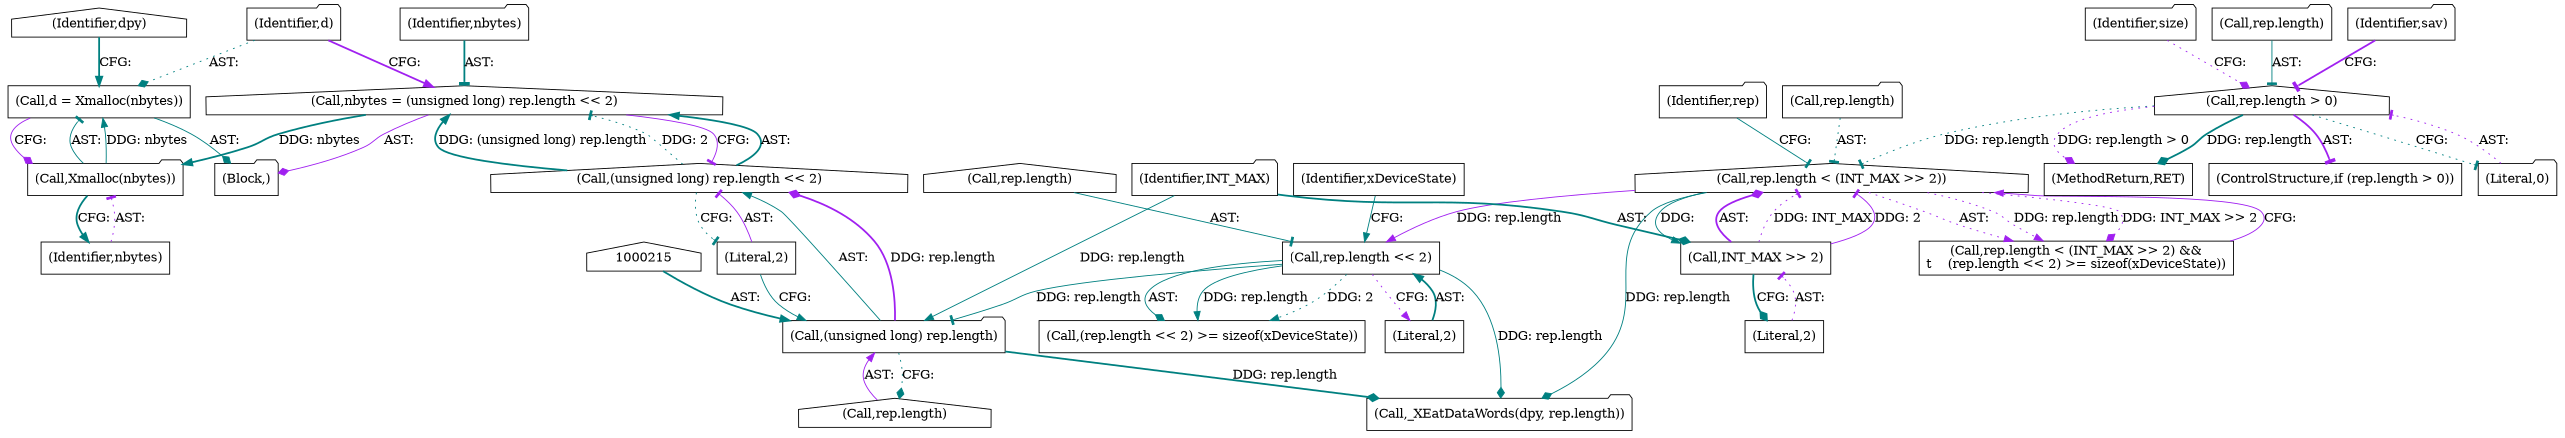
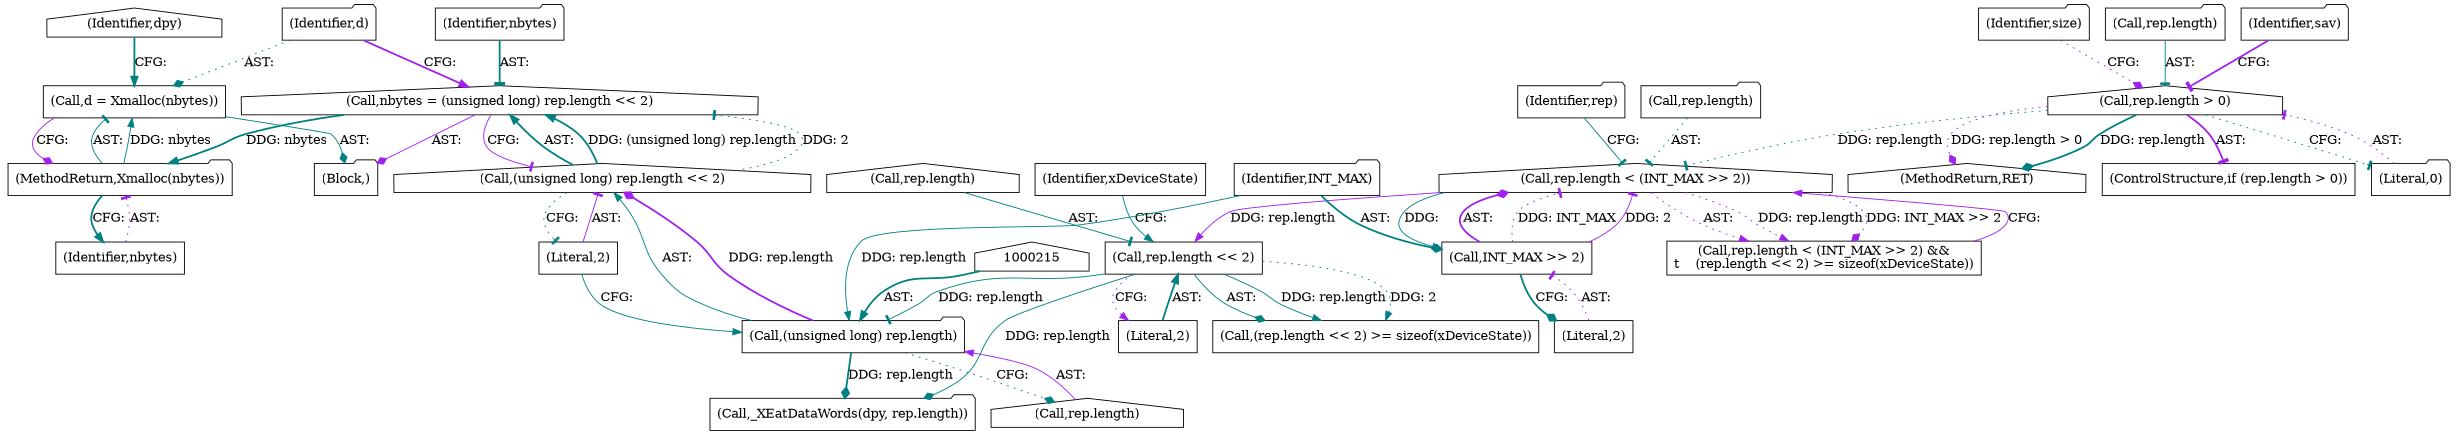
  digraph {
    fontname="DejaVu Serif"
    node [fontname="DejaVu Serif" shape=folder]
    edge [arrowhead=normal color=teal fontname="DejaVu Serif" style=solid]
    n1 [label="(Call,d = Xmalloc(nbytes))" shape=box]
-   n2 [label="(Call,Xmalloc(nbytes))"]
+   n2 [label="(MethodReturn,Xmalloc(nbytes))"]
    n3 [label="(Block,)"]
    n4 [label="(Identifier,nbytes)" shape=box]
    n5 [label="(Call,nbytes = (unsigned long) rep.length << 2)" shape=house]
    n6 [label="(Call,(unsigned long) rep.length << 2)" shape=house]
    n7 [label="(Literal,2)" shape=box]
    n8 [label="(Call,(unsigned long) rep.length)"]
    n9 [label="(Call,_XEatDataWords(dpy, rep.length))"]
    n10 [label="(Call,rep.length)" shape=house]
    n11 [label="(Call,rep.length < (INT_MAX >> 2))" shape=house]
    n12 [label="(Call,INT_MAX >> 2)" shape=box]
    n13 [label="(Call,rep.length << 2)" shape=box]
    n14 [label="(Call,rep.length < (INT_MAX >> 2) &&\n\t    (rep.length << 2) >= sizeof(xDeviceState))" shape=box]
    n15 [label="(Literal,2)" shape=box]
    n16 [label="(Literal,2)" shape=box]
    n17 [label="(Call,(rep.length << 2) >= sizeof(xDeviceState))" shape=box]
    n18 [label="(Call,rep.length > 0)" shape=house]
-   n19 [label="(MethodReturn,RET)" shape=box]
+   n19 [label="(MethodReturn,RET)" shape=house]
    n20 [label="(ControlStructure,if (rep.length > 0))" shape=box]
    n21 [label="(Literal,0)"]
    n22 [label="(Identifier,size)"]
    n23 [label="(Identifier,dpy)" shape=house]
    n24 [label="(Call,rep.length)" shape=house]
    n25 [label="(Identifier,xDeviceState)" shape=box]
    n26 [label="(Identifier,INT_MAX)"]
    n27 [label="(Identifier,rep)"]
    n28 [label="(Call,rep.length)"]
    n29 [label="(Call,rep.length)"]
    n30 [label="(Identifier,nbytes)"]
    n31 [label="(Identifier,d)"]
    n32 [label="(Identifier,sav)"]
    1000215 [shape=house]
    n1 -> n2 [arrowhead=diamond color=purple label="CFG: "]
    n1 -> n3 [arrowhead=diamond label="AST: "]
    n2 -> n1 [arrowhead=tee label="AST: "]
    n2 -> n1 [label="DDG: nbytes"]
    n2 -> n4 [label="CFG: " style=bold]
    n4 -> n2 [arrowhead=tee color=purple label="AST: " style=dotted]
    n5 -> n2 [label="DDG: nbytes" style=bold]
    n5 -> n3 [arrowhead=diamond color=purple label="AST: "]
    n5 -> n6 [arrowhead=tee color=purple label="CFG: "]
    n6 -> n5 [label="AST: " style=bold]
    n6 -> n5 [label="DDG: (unsigned long) rep.length" style=bold]
    n6 -> n5 [arrowhead=tee label="DDG: 2" style=dotted]
    n6 -> n7 [arrowhead=tee label="CFG: " style=dotted]
    n7 -> n6 [arrowhead=tee color=purple label="AST: "]
    n7 -> n8 [label="CFG: "]
    n8 -> n6 [label="AST: "]
    n8 -> n6 [arrowhead=diamond color=purple label="DDG: rep.length" style=bold]
    n8 -> n9 [arrowhead=diamond label="DDG: rep.length" style=bold]
    n8 -> n10 [arrowhead=diamond label="CFG: " style=dotted]
    n10 -> n8 [color=purple label="AST: "]
-   n11 -> n9 [arrowhead=diamond label="DDG: rep.length"]
    n11 -> n12 [label="DDG: "]
    n11 -> n13 [color=purple label="DDG: rep.length"]
    n11 -> n14 [color=purple label="AST: " style=dotted]
    n11 -> n14 [color=purple label="DDG: rep.length" style=dotted]
    n11 -> n14 [arrowhead=diamond color=purple label="DDG: INT_MAX >> 2" style=dotted]
    n12 -> n11 [arrowhead=diamond color=purple label="AST: " style=bold]
    n12 -> n11 [arrowhead=tee color=purple label="DDG: INT_MAX" style=dotted]
    n12 -> n11 [arrowhead=tee color=purple label="DDG: 2"]
    n12 -> n15 [arrowhead=diamond label="CFG: " style=bold]
    n13 -> n8 [arrowhead=tee label="DDG: rep.length"]
    n13 -> n9 [arrowhead=diamond label="DDG: rep.length"]
    n13 -> n16 [color=purple label="CFG: " style=dotted]
    n13 -> n17 [arrowhead=diamond label="AST: "]
    n13 -> n17 [label="DDG: rep.length"]
    n13 -> n17 [label="DDG: 2" style=dotted]
    n14 -> n11 [color=purple label="CFG: "]
    n15 -> n12 [arrowhead=tee color=purple label="AST: " style=dotted]
    n16 -> n13 [label="AST: " style=bold]
    n18 -> n11 [arrowhead=tee label="DDG: rep.length" style=dotted]
    n18 -> n19 [arrowhead=diamond color=purple label="DDG: rep.length > 0" style=dotted]
    n18 -> n19 [arrowhead=diamond label="DDG: rep.length" style=bold]
    n18 -> n20 [arrowhead=tee color=purple label="AST: " style=bold]
    n18 -> n21 [arrowhead=tee label="CFG: " style=dotted]
    n21 -> n18 [arrowhead=tee color=purple label="AST: " style=dotted]
    n22 -> n18 [arrowhead=diamond color=purple label="CFG: " style=dotted]
    n23 -> n1 [label="CFG: " style=bold]
    n24 -> n13 [arrowhead=tee label="AST: "]
    n25 -> n13 [label="CFG: "]
    n26 -> n8 [label="DDG: rep.length"]
    n26 -> n12 [arrowhead=diamond label="AST: " style=bold]
    n27 -> n11 [arrowhead=tee label="CFG: "]
    n28 -> n11 [arrowhead=tee label="AST: " style=dotted]
    n29 -> n18 [arrowhead=tee label="AST: "]
    n30 -> n5 [arrowhead=tee label="AST: " style=bold]
    n31 -> n1 [arrowhead=diamond label="AST: " style=dotted]
    n31 -> n5 [color=purple label="CFG: " style=bold]
    n32 -> n18 [arrowhead=tee color=purple label="CFG: " style=bold]
    1000215 -> n8 [label="AST: " style=bold]
  }
